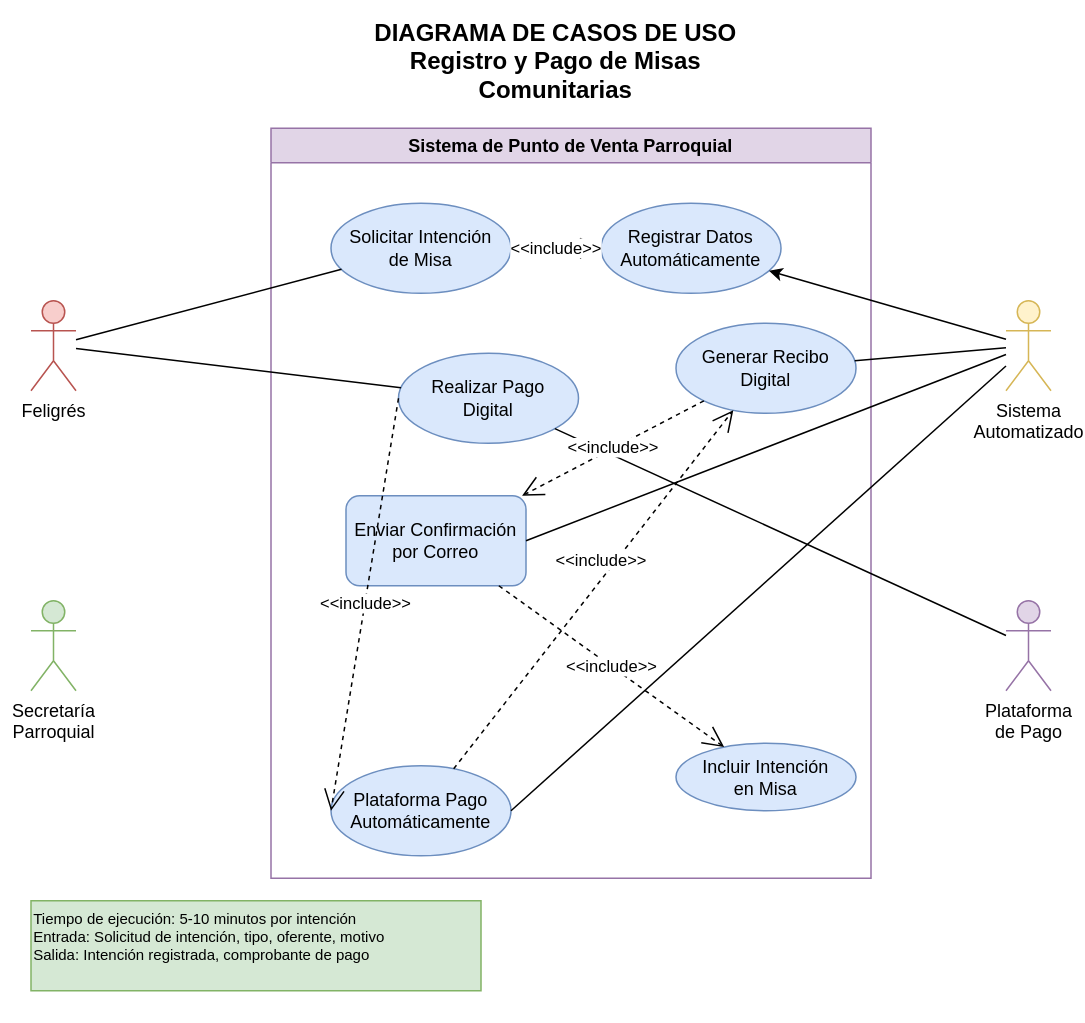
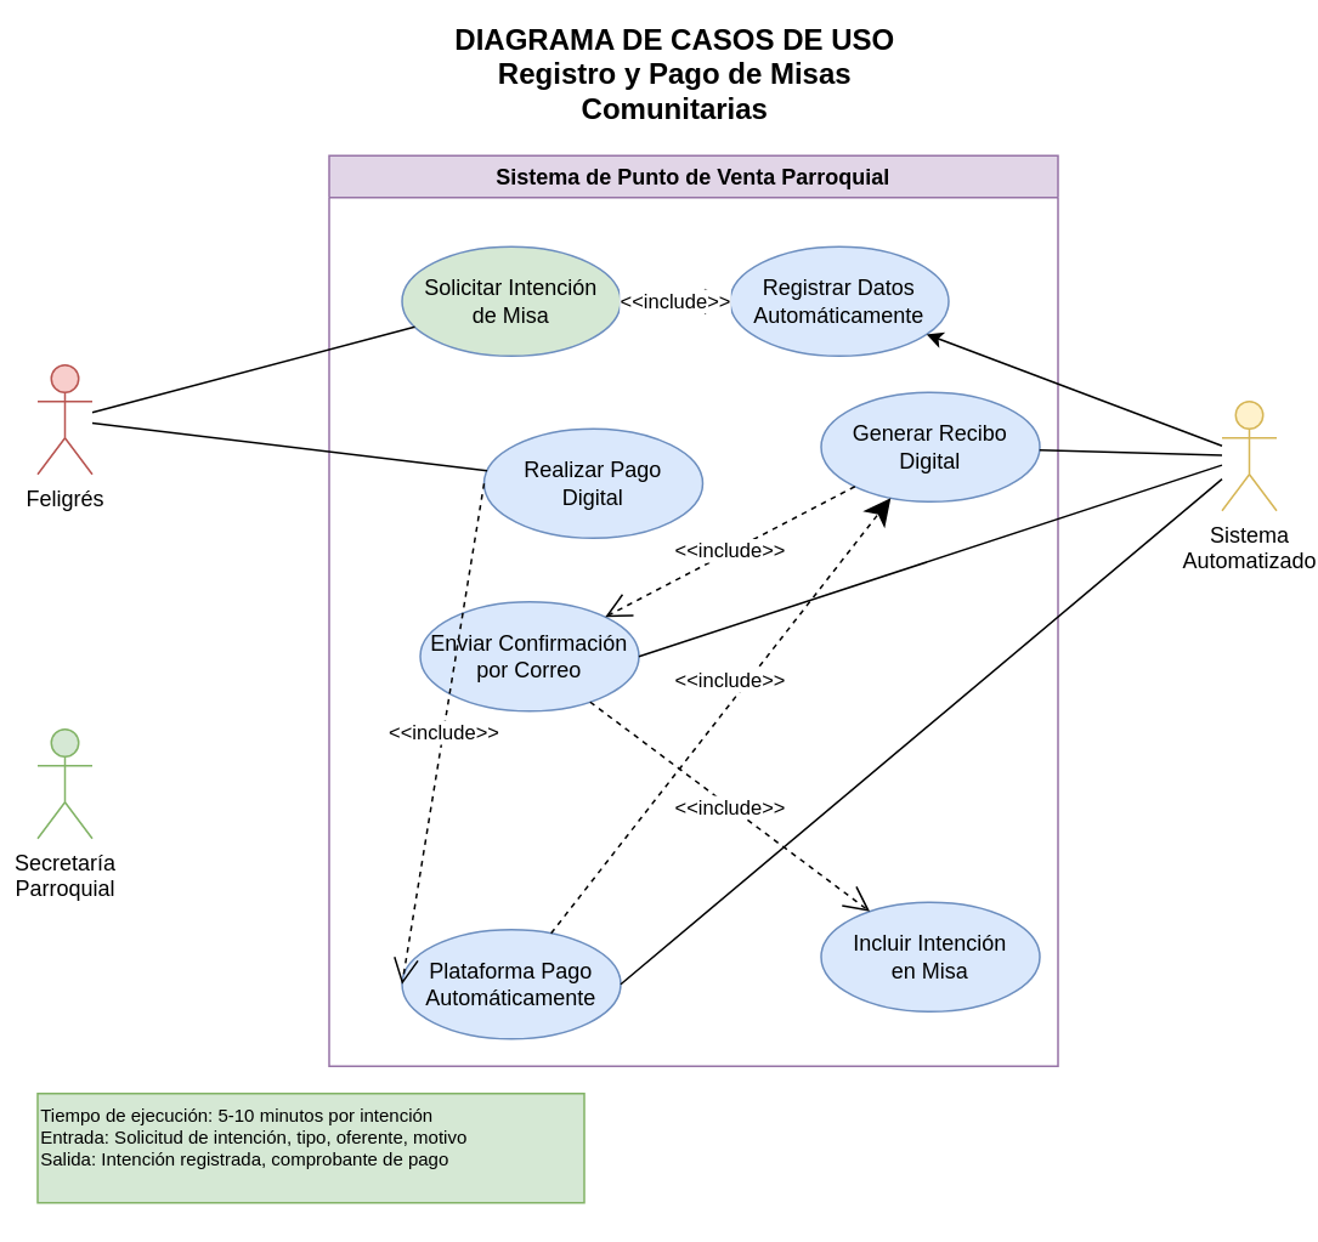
  <mxCell id="0" />
  <mxCell id="1" parent="0" />
  <mxCell id="2" value="Sistema de Punto de Venta Parroquial" style="swimlane;whiteSpace=wrap;html=1;fillColor=#e1d5e7;strokeColor=#9673a6;" parent="1" vertex="1"><mxGeometry x="180" y="85" width="400" height="500" as="geometry" /></mxCell>
- <mxCell id="3" value="Solicitar Intención&lt;br&gt;de Misa" style="ellipse;whiteSpace=wrap;html=1;fillColor=#dae8fc;strokeColor=#6c8ebf;" parent="2" vertex="1"><mxGeometry x="40" y="50" width="120" height="60" as="geometry" /></mxCell>
+ <mxCell id="3" value="Solicitar Intención&lt;br&gt;de Misa" style="ellipse;whiteSpace=wrap;html=1;fillColor=#d5e8d4;strokeColor=#6c8ebf;" parent="2" vertex="1"><mxGeometry x="40" y="50" width="120" height="60" as="geometry" /></mxCell>
  <mxCell id="4" value="Registrar Datos&lt;br&gt;Automáticamente" style="ellipse;whiteSpace=wrap;html=1;fillColor=#dae8fc;strokeColor=#6c8ebf;" parent="2" vertex="1"><mxGeometry x="220" y="50" width="120" height="60" as="geometry" /></mxCell>
  <mxCell id="5" value="Realizar Pago&lt;br&gt;Digital" style="ellipse;whiteSpace=wrap;html=1;fillColor=#dae8fc;strokeColor=#6c8ebf;" parent="2" vertex="1"><mxGeometry x="85" y="150" width="120" height="60" as="geometry" /></mxCell>
  <mxCell id="6" value="Generar Recibo&lt;br&gt;Digital" style="ellipse;whiteSpace=wrap;html=1;fillColor=#dae8fc;strokeColor=#6c8ebf;" parent="2" vertex="1"><mxGeometry x="270" y="130" width="120" height="60" as="geometry" /></mxCell>
- <mxCell id="7" value="Enviar Confirmación&lt;br&gt;por Correo" style="whiteSpace=wrap;html=1;fillColor=#dae8fc;strokeColor=#6c8ebf;rounded=1;" parent="2" vertex="1"><mxGeometry x="50" y="245" width="120" height="60" as="geometry" /></mxCell>
+ <mxCell id="7" value="Enviar Confirmación&lt;br&gt;por Correo" style="ellipse;whiteSpace=wrap;html=1;fillColor=#dae8fc;strokeColor=#6c8ebf;" parent="2" vertex="1"><mxGeometry x="50" y="245" width="120" height="60" as="geometry" /></mxCell>
  <mxCell id="8" value="Plataforma Pago&lt;br&gt;Automáticamente" style="ellipse;whiteSpace=wrap;html=1;fillColor=#dae8fc;strokeColor=#6c8ebf;" parent="2" vertex="1"><mxGeometry x="40" y="425" width="120" height="60" as="geometry" /></mxCell>
- <mxCell id="9" value="Incluir Intención&lt;br&gt;en Misa" style="ellipse;whiteSpace=wrap;html=1;fillColor=#dae8fc;strokeColor=#6c8ebf;" parent="2" vertex="1"><mxGeometry x="270" y="410" width="120" height="45" as="geometry" /></mxCell>
+ <mxCell id="9" value="Incluir Intención&lt;br&gt;en Misa" style="ellipse;whiteSpace=wrap;html=1;fillColor=#dae8fc;strokeColor=#6c8ebf;" parent="2" vertex="1"><mxGeometry x="270" y="410" width="120" height="60" as="geometry" /></mxCell>
  <mxCell id="10" value="Feligrés" style="shape=umlActor;verticalLabelPosition=bottom;verticalAlign=top;html=1;outlineConnect=0;fillColor=#f8cecc;strokeColor=#b85450;" parent="1" vertex="1"><mxGeometry x="20" y="200" width="30" height="60" as="geometry" /></mxCell>
- <mxCell id="11" value="Sistema&lt;br&gt;Automatizado" style="shape=umlActor;verticalLabelPosition=bottom;verticalAlign=top;html=1;outlineConnect=0;fillColor=#fff2cc;strokeColor=#d6b656;" parent="1" vertex="1"><mxGeometry x="670" y="200" width="30" height="60" as="geometry" /></mxCell>
+ <mxCell id="11" value="Sistema&lt;br&gt;Automatizado" style="shape=umlActor;verticalLabelPosition=bottom;verticalAlign=top;html=1;outlineConnect=0;fillColor=#fff2cc;strokeColor=#d6b656;" parent="1" vertex="1"><mxGeometry x="670" y="220" width="30" height="60" as="geometry" /></mxCell>
  <mxCell id="12" value="Secretaría&lt;br&gt;Parroquial" style="shape=umlActor;verticalLabelPosition=bottom;verticalAlign=top;html=1;outlineConnect=0;fillColor=#d5e8d4;strokeColor=#82b366;" parent="1" vertex="1"><mxGeometry x="20" y="400" width="30" height="60" as="geometry" /></mxCell>
- <mxCell id="13" value="Plataforma&lt;br&gt;de Pago" style="shape=umlActor;verticalLabelPosition=bottom;verticalAlign=top;html=1;outlineConnect=0;fillColor=#e1d5e7;strokeColor=#9673a6;" parent="1" vertex="1"><mxGeometry x="670" y="400" width="30" height="60" as="geometry" /></mxCell>
  <mxCell id="14" value="" style="endArrow=none;html=1;rounded=0;" parent="1" source="10" target="3" edge="1"><mxGeometry width="50" height="50" relative="1" as="geometry"><mxPoint x="360" y="340" as="sourcePoint" /><mxPoint x="410" y="290" as="targetPoint" /></mxGeometry></mxCell>
  <mxCell id="15" value="" style="endArrow=none;html=1;rounded=0;" parent="1" source="10" target="5" edge="1"><mxGeometry width="50" height="50" relative="1" as="geometry"><mxPoint x="360" y="340" as="sourcePoint" /><mxPoint x="410" y="290" as="targetPoint" /></mxGeometry></mxCell>
  <mxCell id="16" value="" style="endArrow=classic;html=1;rounded=0;" parent="1" source="11" target="4" edge="1"><mxGeometry width="50" height="50" relative="1" as="geometry"><mxPoint x="360" y="340" as="sourcePoint" /><mxPoint x="410" y="290" as="targetPoint" /></mxGeometry></mxCell>
  <mxCell id="17" value="" style="endArrow=none;html=1;rounded=0;" parent="1" source="11" target="6" edge="1"><mxGeometry width="50" height="50" relative="1" as="geometry"><mxPoint x="360" y="340" as="sourcePoint" /><mxPoint x="410" y="290" as="targetPoint" /></mxGeometry></mxCell>
  <mxCell id="18" value="" style="endArrow=none;html=1;rounded=0;entryX=1;entryY=0.5;entryDx=0;entryDy=0;" parent="1" source="11" target="7" edge="1"><mxGeometry width="50" height="50" relative="1" as="geometry"><mxPoint x="360" y="340" as="sourcePoint" /><mxPoint x="410" y="290" as="targetPoint" /></mxGeometry></mxCell>
  <mxCell id="19" value="" style="endArrow=none;html=1;rounded=0;entryX=1;entryY=0.5;entryDx=0;entryDy=0;" parent="1" source="11" target="8" edge="1"><mxGeometry width="50" height="50" relative="1" as="geometry"><mxPoint x="360" y="340" as="sourcePoint" /><mxPoint x="410" y="290" as="targetPoint" /></mxGeometry></mxCell>
- <mxCell id="20" value="" style="endArrow=none;html=1;rounded=0;" parent="1" source="13" target="5" edge="1"><mxGeometry width="50" height="50" relative="1" as="geometry"><mxPoint x="360" y="340" as="sourcePoint" /><mxPoint x="410" y="290" as="targetPoint" /></mxGeometry></mxCell>
  <mxCell id="21" value="&amp;lt;&amp;lt;include&amp;gt;&amp;gt;" style="endArrow=open;endSize=12;dashed=1;html=1;rounded=0;" parent="1" source="3" target="4" edge="1"><mxGeometry width="160" relative="1" as="geometry"><mxPoint x="360" y="340" as="sourcePoint" /><mxPoint x="520" y="340" as="targetPoint" /></mxGeometry></mxCell>
  <mxCell id="22" value="&amp;lt;&amp;lt;include&amp;gt;&amp;gt;" style="endArrow=open;endSize=12;dashed=1;html=1;rounded=0;exitX=0;exitY=0.5;exitDx=0;exitDy=0;entryX=0;entryY=0.5;entryDx=0;entryDy=0;" parent="1" source="5" target="8" edge="1"><mxGeometry width="160" relative="1" as="geometry"><mxPoint x="360" y="340" as="sourcePoint" /><mxPoint x="520" y="340" as="targetPoint" /></mxGeometry></mxCell>
- <mxCell id="23" value="&amp;lt;&amp;lt;include&amp;gt;&amp;gt;" style="endArrow=open;endSize=12;dashed=1;html=1;rounded=0;" parent="1" source="8" target="6" edge="1"><mxGeometry x="0.12" y="8" width="160" relative="1" as="geometry"><mxPoint x="360" y="340" as="sourcePoint" /><mxPoint x="520" y="340" as="targetPoint" /><mxPoint as="offset" /></mxGeometry></mxCell>
+ <mxCell id="23" value="&amp;lt;&amp;lt;include&amp;gt;&amp;gt;" style="endArrow=classic;endSize=12;dashed=1;html=1;rounded=0;" parent="1" source="8" target="6" edge="1"><mxGeometry x="0.12" y="8" width="160" relative="1" as="geometry"><mxPoint x="360" y="340" as="sourcePoint" /><mxPoint x="520" y="340" as="targetPoint" /><mxPoint as="offset" /></mxGeometry></mxCell>
  <mxCell id="24" value="&amp;lt;&amp;lt;include&amp;gt;&amp;gt;" style="endArrow=open;endSize=12;dashed=1;html=1;rounded=0;" parent="1" source="6" target="7" edge="1"><mxGeometry width="160" relative="1" as="geometry"><mxPoint x="360" y="340" as="sourcePoint" /><mxPoint x="520" y="340" as="targetPoint" /></mxGeometry></mxCell>
  <mxCell id="25" value="&amp;lt;&amp;lt;include&amp;gt;&amp;gt;" style="endArrow=open;endSize=12;dashed=1;html=1;rounded=0;" parent="1" source="7" target="9" edge="1"><mxGeometry width="160" relative="1" as="geometry"><mxPoint x="360" y="340" as="sourcePoint" /><mxPoint x="520" y="340" as="targetPoint" /></mxGeometry></mxCell>
  <mxCell id="26" value="DIAGRAMA DE CASOS DE USO&lt;br&gt;Registro y Pago de Misas Comunitarias" style="text;html=1;strokeColor=none;fillColor=none;align=center;verticalAlign=middle;whiteSpace=wrap;rounded=0;fontSize=16;fontStyle=1" parent="1" vertex="1"><mxGeometry x="220" y="20" width="300" height="40" as="geometry" /></mxCell>
  <mxCell id="27" value="Tiempo de ejecución: 5-10 minutos por intención&lt;br&gt;Entrada: Solicitud de intención, tipo, oferente, motivo&lt;br&gt;Salida: Intención registrada, comprobante de pago" style="text;html=1;strokeColor=#82b366;fillColor=#d5e8d4;align=left;verticalAlign=top;whiteSpace=wrap;rounded=0;fontSize=10;" parent="1" vertex="1"><mxGeometry x="20" y="600" width="300" height="60" as="geometry" /></mxCell>
